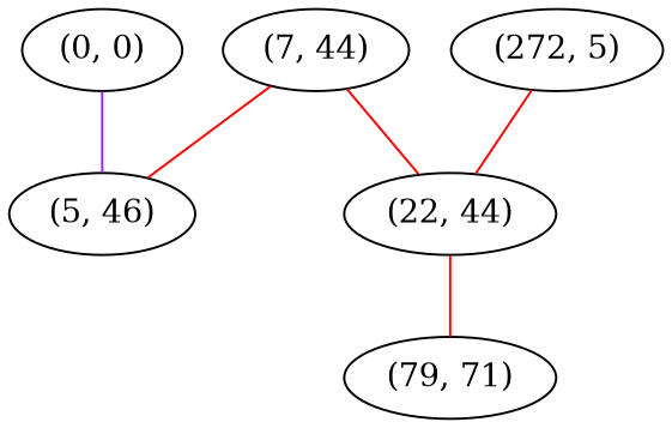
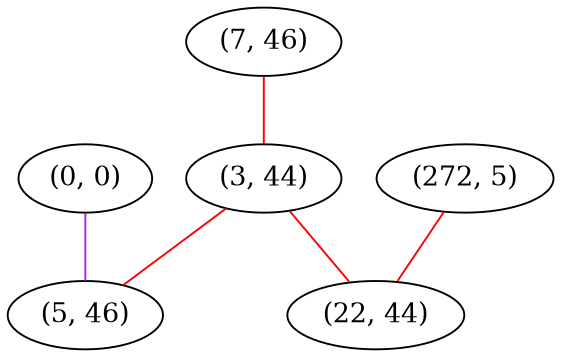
  graph {
    edge [color=red weight=1]
-   "(7, 44)"
+   "(7, 46)"
+   "(7, 44)" [label="(3, 44)"]
    n3 [label="(5, 46)"]
    "(22, 44)"
    "(0, 0)"
    "(272, 5)"
-   "(79, 71)"
+   "(7, 46)" -- "(7, 44)"
    "(7, 44)" -- n3
    "(7, 44)" -- "(22, 44)"
-   "(22, 44)" -- "(79, 71)"
    "(0, 0)" -- n3 [color=purple weight=4]
    "(272, 5)" -- "(22, 44)"
  }
